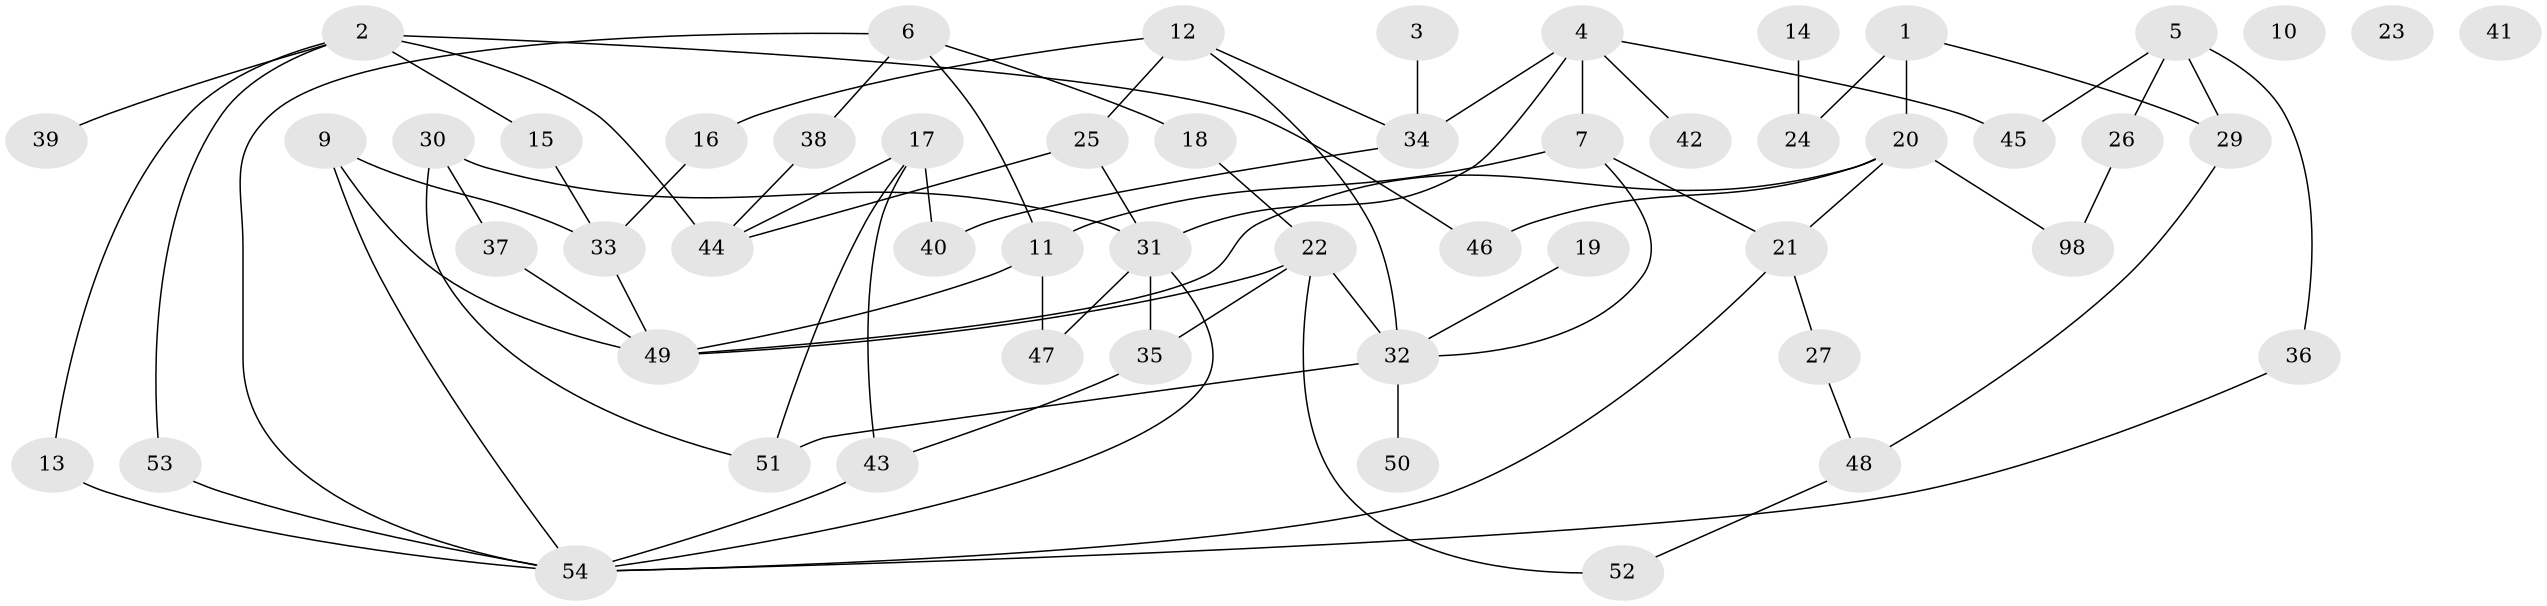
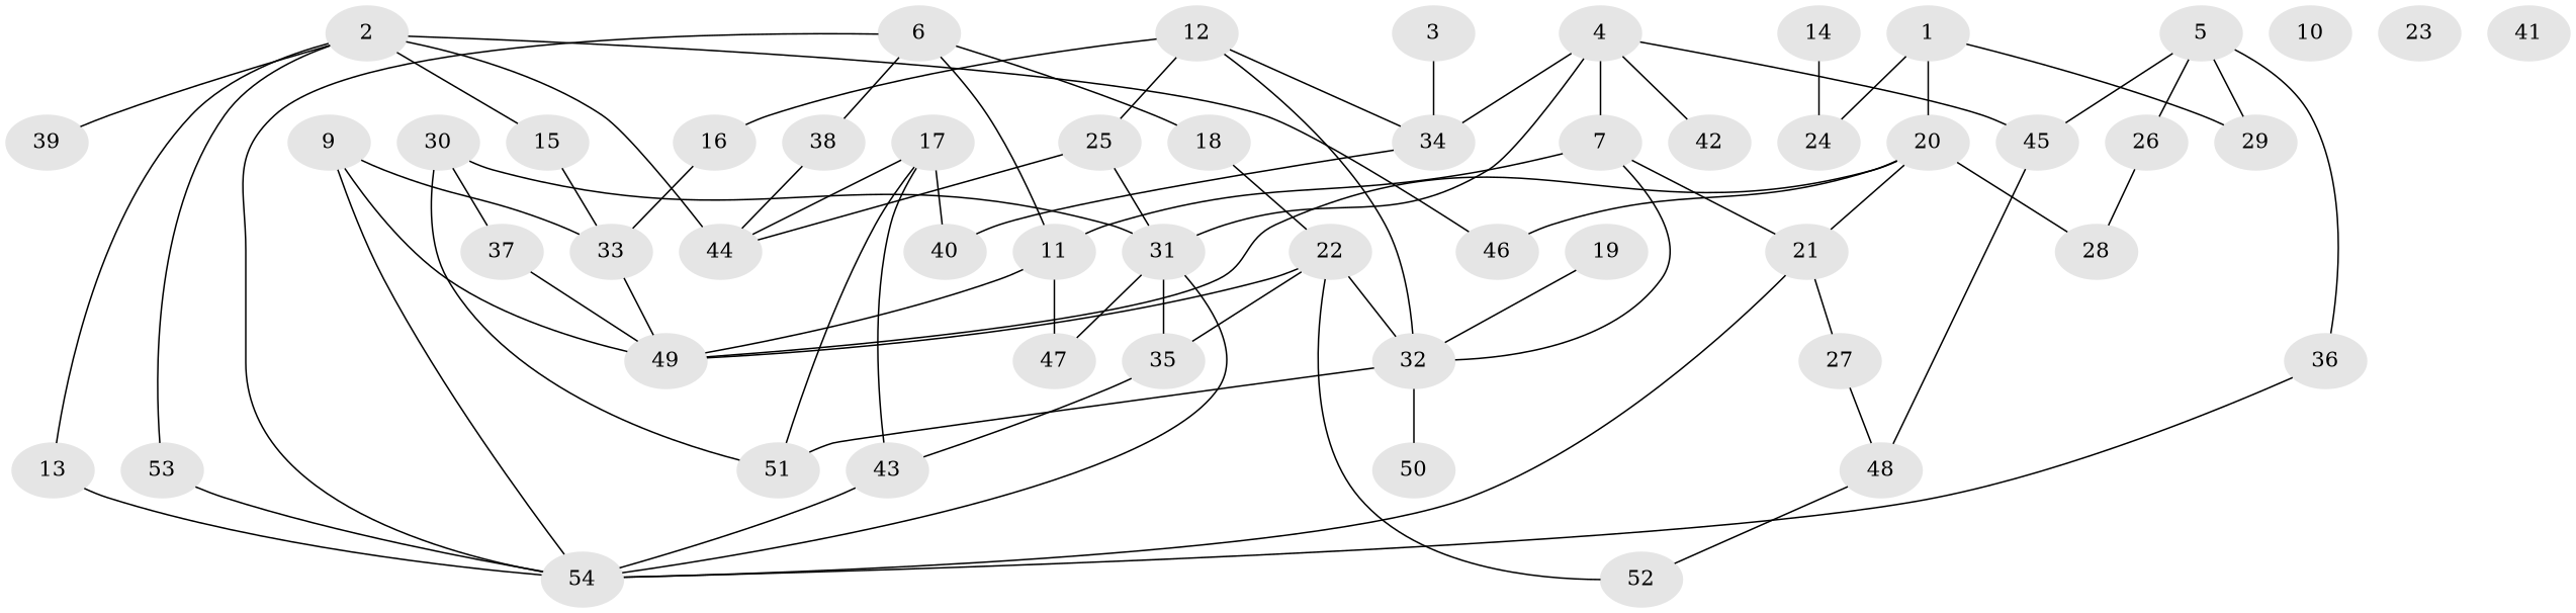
  graph {
    node [color=gray90 style=filled]
    1
    20
    24
    29
    46
    21
    49
-   28 [label=98]
+   28
    48
    2
    13
    15
    39
    44
    53
    54
    33
    3
    34
    40
    4
    7
    31
    42
    45
    11
    32
    47
    35
    5
    26
    36
    6
    18
    38
    22
    27
    51
    50
    9
    10
    12
    16
    25
    14
    17
    43
    52
    19
    23
    30
    37
    41
    1 -- 20
    1 -- 24
    1 -- 29
    20 -- 46
    20 -- 21
    20 -- 49
    20 -- 28
-   29 -- 48
+   45 -- 48
    21 -- 54
    21 -- 27
    48 -- 52
    2 -- 46
    2 -- 13
    2 -- 15
    2 -- 39
    2 -- 44
    2 -- 53
    13 -- 54
    15 -- 33
    53 -- 54
    33 -- 49
    3 -- 34
    34 -- 40
    4 -- 34
    4 -- 7
    4 -- 31
    4 -- 42
    4 -- 45
    7 -- 21
    7 -- 11
    7 -- 32
    31 -- 54
    31 -- 47
    31 -- 35
    11 -- 49
    11 -- 47
    32 -- 51
    32 -- 50
    35 -- 43
    5 -- 29
    5 -- 45
    5 -- 26
    5 -- 36
    26 -- 28
    36 -- 54
    6 -- 54
    6 -- 11
    6 -- 18
    6 -- 38
    18 -- 22
    38 -- 44
    22 -- 49
    22 -- 32
    22 -- 35
    22 -- 52
    27 -- 48
    9 -- 49
    9 -- 54
    9 -- 33
    12 -- 34
    12 -- 32
    12 -- 16
    12 -- 25
    16 -- 33
    25 -- 44
    25 -- 31
    14 -- 24
    17 -- 44
    17 -- 40
    17 -- 51
    17 -- 43
    43 -- 54
    19 -- 32
    30 -- 31
    30 -- 51
    30 -- 37
    37 -- 49
  }
